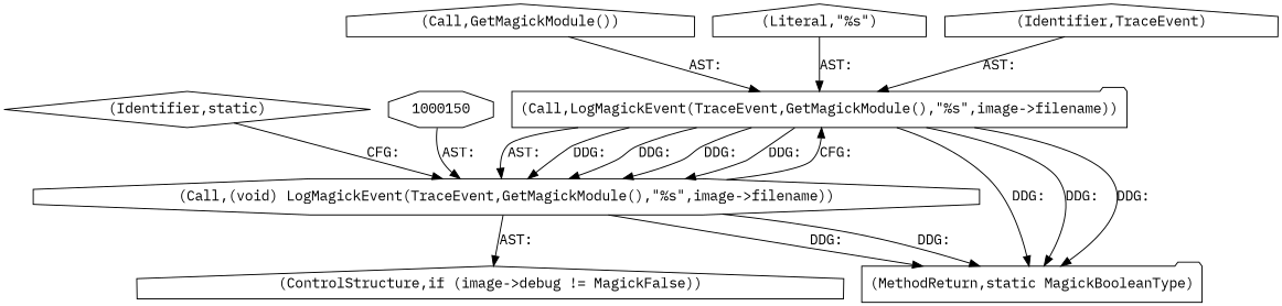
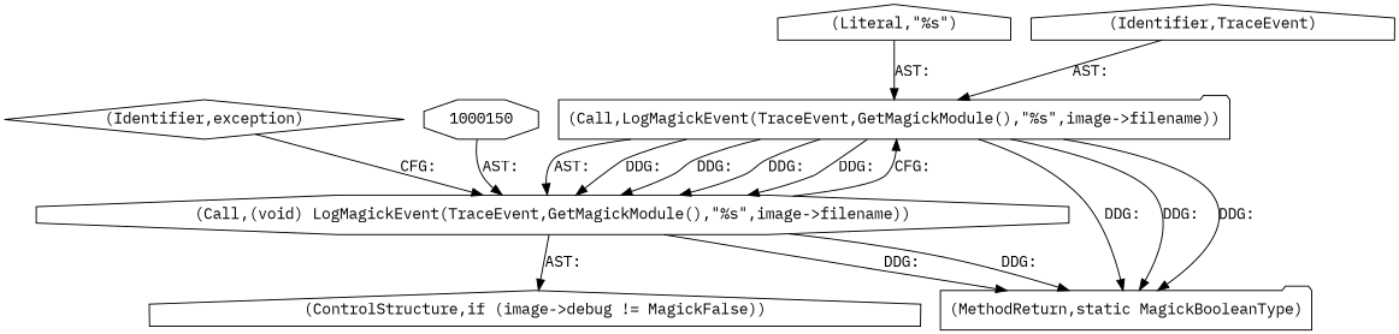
  digraph {
    fontname="IBM Plex Mono"
    node [fontname="IBM Plex Mono" shape=house]
    edge [fontname="IBM Plex Mono"]
    n1 [label="(Call,LogMagickEvent(TraceEvent,GetMagickModule(),\"%s\",image->filename))" shape=folder]
    n2 [label="(Call,(void) LogMagickEvent(TraceEvent,GetMagickModule(),\"%s\",image->filename))" shape=octagon]
    n3 [label="(MethodReturn,static MagickBooleanType)" shape=folder]
    n4 [label="(ControlStructure,if (image->debug != MagickFalse))"]
-   n5 [label="(Call,GetMagickModule())"]
    n6 [label="(Literal,\"%s\")"]
-   n7 [label="(Identifier,static)" shape=diamond]
+   n7 [label="(Identifier,exception)" shape=diamond]
    n8 [label="(Identifier,TraceEvent)"]
    1000150 [shape=octagon]
    n1 -> n2 [label="AST: "]
    n1 -> n2 [label="DDG: "]
    n1 -> n2 [label="DDG: "]
    n1 -> n2 [label="DDG: "]
    n1 -> n2 [label="DDG: "]
    n1 -> n3 [label="DDG: "]
    n1 -> n3 [label="DDG: "]
    n1 -> n3 [label="DDG: "]
    n2 -> n1 [label="CFG: "]
    n2 -> n3 [label="DDG: "]
    n2 -> n3 [label="DDG: "]
    n2 -> n4 [label="AST: "]
-   n5 -> n1 [label="AST: "]
    n6 -> n1 [label="AST: "]
    n7 -> n2 [label="CFG: "]
    n8 -> n1 [label="AST: "]
    1000150 -> n2 [label="AST: "]
  }
